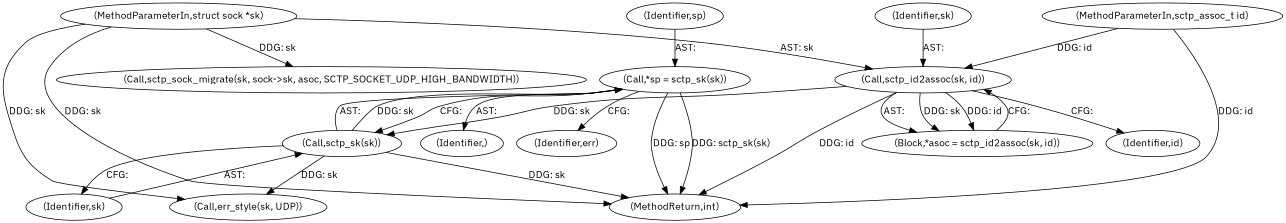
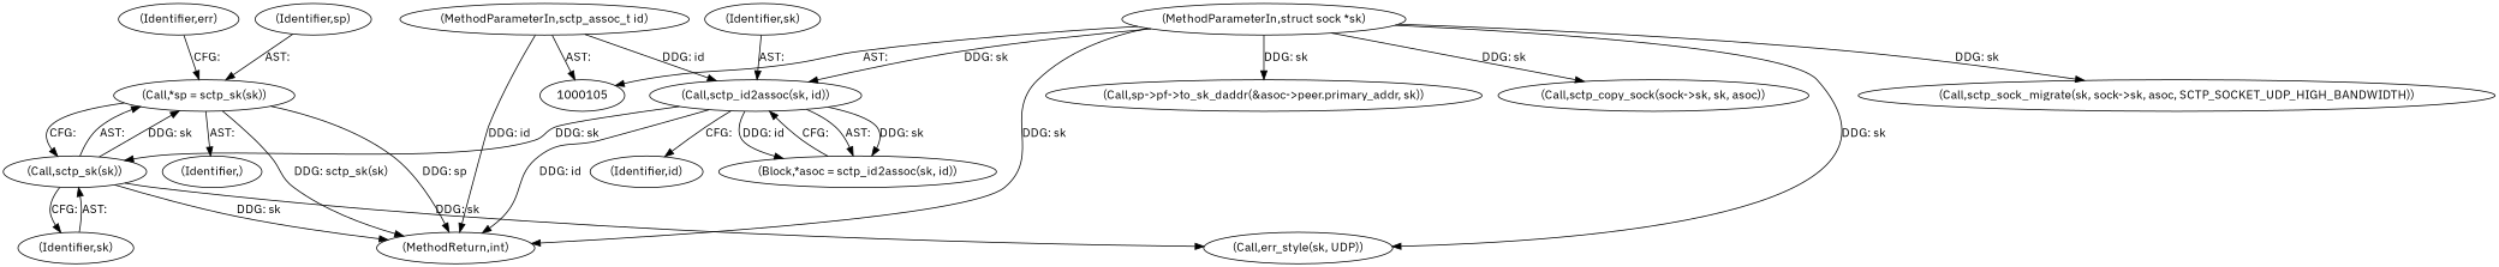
  digraph {
    fontname="IBM Plex Sans"
    node [fontname="IBM Plex Sans"]
    edge [fontname="IBM Plex Sans"]
    n1 [label="(Call,*sp = sctp_sk(sk))"]
    n2 [label="(Call,sctp_sk(sk))"]
    n3 [label="(Identifier,)"]
    n4 [label="(MethodReturn,int)"]
    n5 [label="(Identifier,sk)"]
    n6 [label="(Call,err_style(sk, UDP))"]
    n7 [label="(Call,sctp_id2assoc(sk, id))"]
    n8 [label="(Identifier,id)"]
    n9 [label="(Block,*asoc = sctp_id2assoc(sk, id))"]
    n10 [label="(MethodParameterIn,struct sock *sk)"]
    n11 [label="(Call,sctp_sock_migrate(sk, sock->sk, asoc, SCTP_SOCKET_UDP_HIGH_BANDWIDTH))"]
+   n12 [label="(Call,sp->pf->to_sk_daddr(&asoc->peer.primary_addr, sk))"]
+   n13 [label="(Call,sctp_copy_sock(sock->sk, sk, asoc))"]
+   1000105
    n15 [label="(MethodParameterIn,sctp_assoc_t id)"]
    n16 [label="(Identifier,sk)"]
    n17 [label="(Identifier,sp)"]
    n18 [label="(Identifier,err)"]
    n1 -> n2 [label="CFG: "]
    n1 -> n3 [label="AST: "]
    n1 -> n4 [label="DDG: sp"]
    n1 -> n4 [label="DDG: sctp_sk(sk)"]
    n2 -> n1 [label="AST: "]
    n2 -> n1 [label="DDG: sk"]
    n2 -> n4 [label="DDG: sk"]
    n2 -> n5 [label="CFG: "]
    n2 -> n6 [label="DDG: sk"]
    n5 -> n2 [label="AST: "]
    n7 -> n2 [label="DDG: sk"]
    n7 -> n4 [label="DDG: id"]
    n7 -> n8 [label="CFG: "]
    n7 -> n9 [label="AST: "]
    n7 -> n9 [label="DDG: sk"]
    n7 -> n9 [label="DDG: id"]
    n9 -> n7 [label="CFG: "]
    n10 -> n4 [label="DDG: sk"]
    n10 -> n6 [label="DDG: sk"]
-   n10 -> n7 [label="AST: sk"]
+   n10 -> n7 [label="DDG: sk"]
    n10 -> n11 [label="DDG: sk"]
+   n10 -> n12 [label="DDG: sk"]
+   n10 -> n13 [label="DDG: sk"]
+   n10 -> 1000105 [label="AST: "]
    n15 -> n4 [label="DDG: id"]
    n15 -> n7 [label="DDG: id"]
+   n15 -> 1000105 [label="AST: "]
    n16 -> n7 [label="AST: "]
    n17 -> n1 [label="AST: "]
-   n1 -> n18 [label="CFG: "]
+   n18 -> n1 [label="CFG: "]
  }
